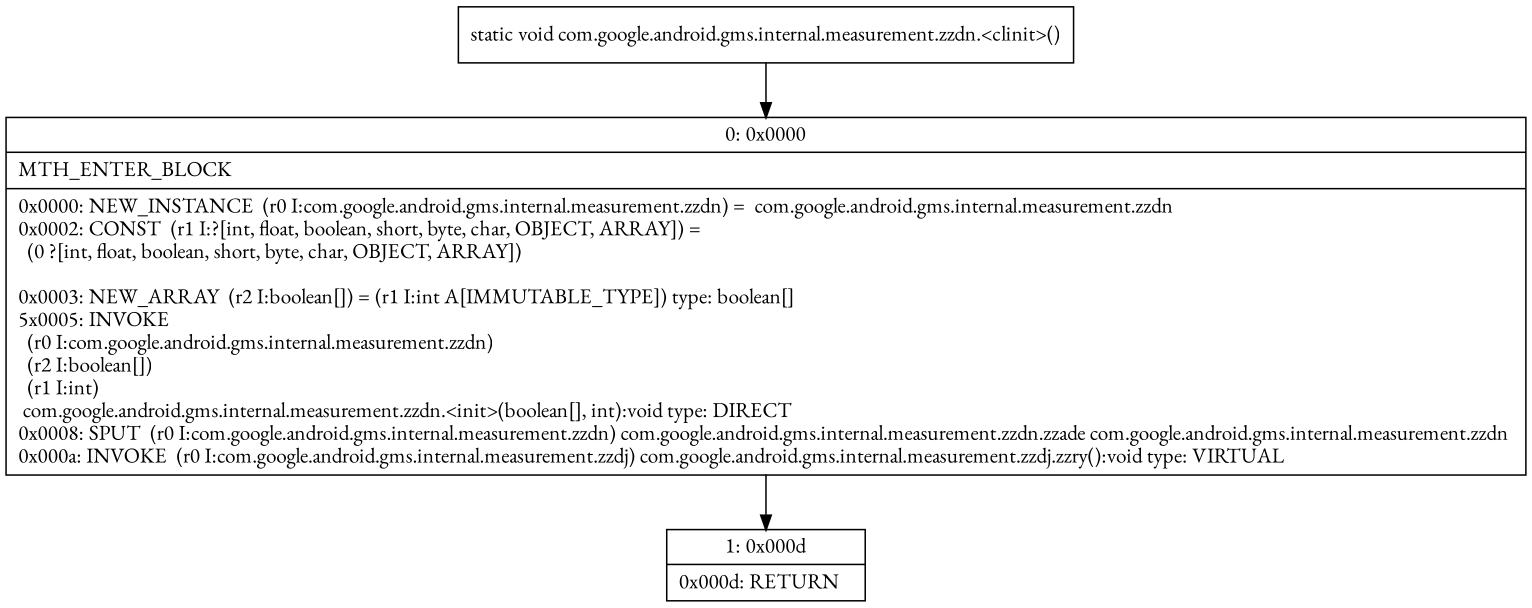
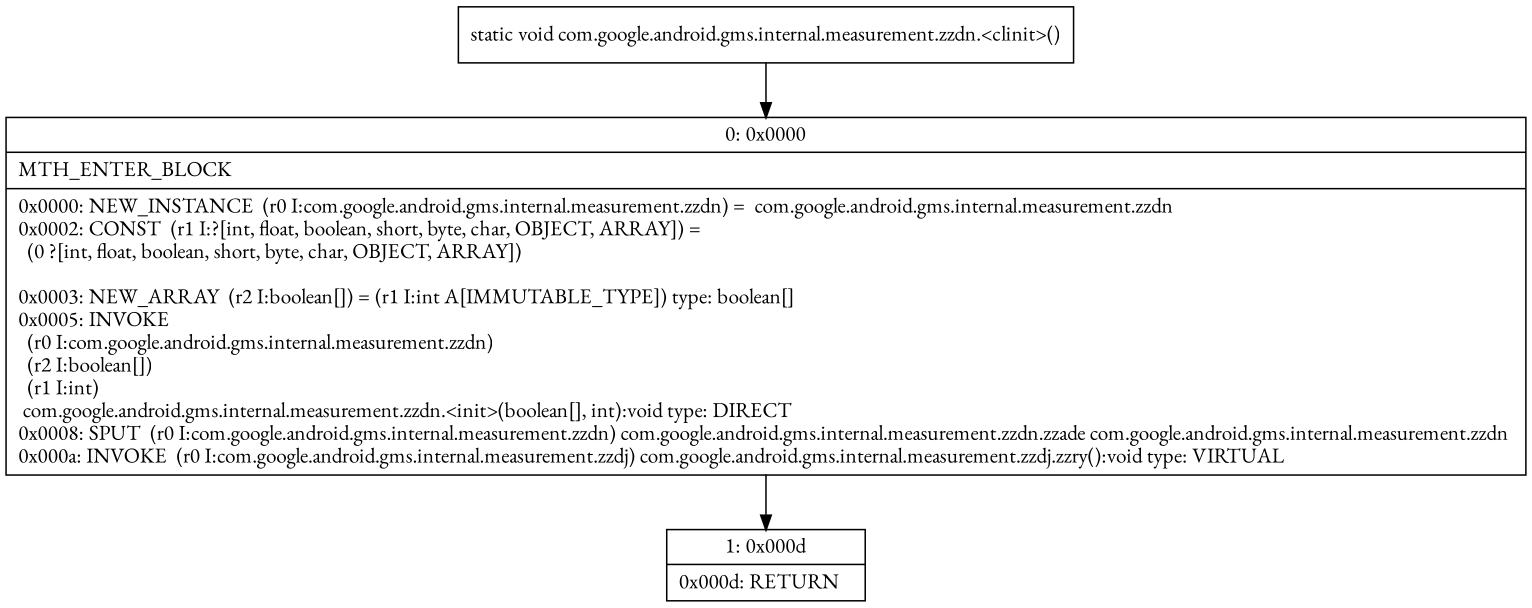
  digraph {
    fontname="EB Garamond"
    node [shape=record fontname="EB Garamond"]
    edge [fontname="EB Garamond"]
-   n1 [label="{0\:\ 0x0000|MTH_ENTER_BLOCK\l|0x0000: NEW_INSTANCE  (r0 I:com.google.android.gms.internal.measurement.zzdn) =  com.google.android.gms.internal.measurement.zzdn \l0x0002: CONST  (r1 I:?[int, float, boolean, short, byte, char, OBJECT, ARRAY]) = \l  (0 ?[int, float, boolean, short, byte, char, OBJECT, ARRAY])\l \l0x0003: NEW_ARRAY  (r2 I:boolean[]) = (r1 I:int A[IMMUTABLE_TYPE]) type: boolean[] \l5x0005: INVOKE  \l  (r0 I:com.google.android.gms.internal.measurement.zzdn)\l  (r2 I:boolean[])\l  (r1 I:int)\l com.google.android.gms.internal.measurement.zzdn.\<init\>(boolean[], int):void type: DIRECT \l0x0008: SPUT  (r0 I:com.google.android.gms.internal.measurement.zzdn) com.google.android.gms.internal.measurement.zzdn.zzade com.google.android.gms.internal.measurement.zzdn \l0x000a: INVOKE  (r0 I:com.google.android.gms.internal.measurement.zzdj) com.google.android.gms.internal.measurement.zzdj.zzry():void type: VIRTUAL \l}"]
+   n1 [label="{0\:\ 0x0000|MTH_ENTER_BLOCK\l|0x0000: NEW_INSTANCE  (r0 I:com.google.android.gms.internal.measurement.zzdn) =  com.google.android.gms.internal.measurement.zzdn \l0x0002: CONST  (r1 I:?[int, float, boolean, short, byte, char, OBJECT, ARRAY]) = \l  (0 ?[int, float, boolean, short, byte, char, OBJECT, ARRAY])\l \l0x0003: NEW_ARRAY  (r2 I:boolean[]) = (r1 I:int A[IMMUTABLE_TYPE]) type: boolean[] \l0x0005: INVOKE  \l  (r0 I:com.google.android.gms.internal.measurement.zzdn)\l  (r2 I:boolean[])\l  (r1 I:int)\l com.google.android.gms.internal.measurement.zzdn.\<init\>(boolean[], int):void type: DIRECT \l0x0008: SPUT  (r0 I:com.google.android.gms.internal.measurement.zzdn) com.google.android.gms.internal.measurement.zzdn.zzade com.google.android.gms.internal.measurement.zzdn \l0x000a: INVOKE  (r0 I:com.google.android.gms.internal.measurement.zzdj) com.google.android.gms.internal.measurement.zzdj.zzry():void type: VIRTUAL \l}"]
    n2 [label="{1\:\ 0x000d|0x000d: RETURN   \l}"]
    n3 [label="{static void com.google.android.gms.internal.measurement.zzdn.\<clinit\>() }"]
    n1 -> n2
    n3 -> n1
  }
